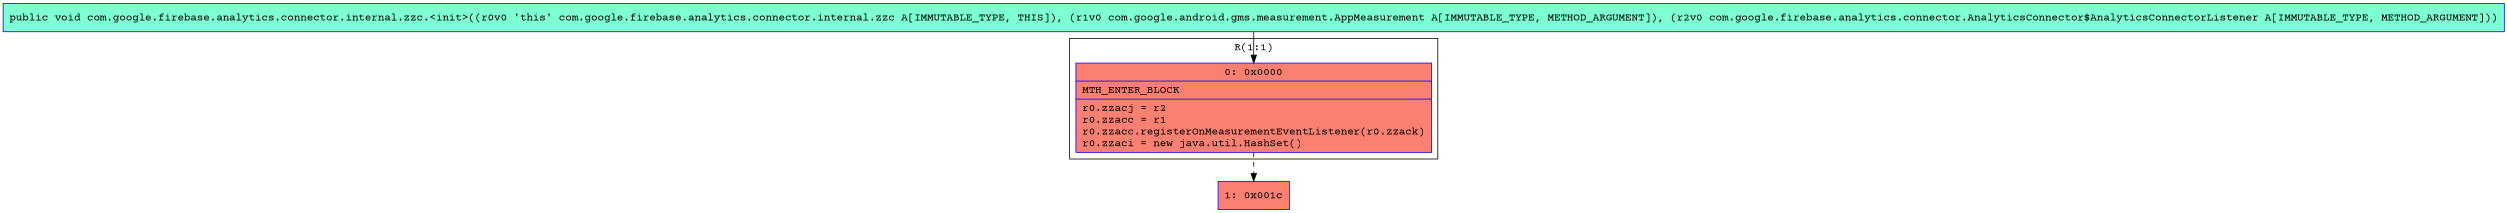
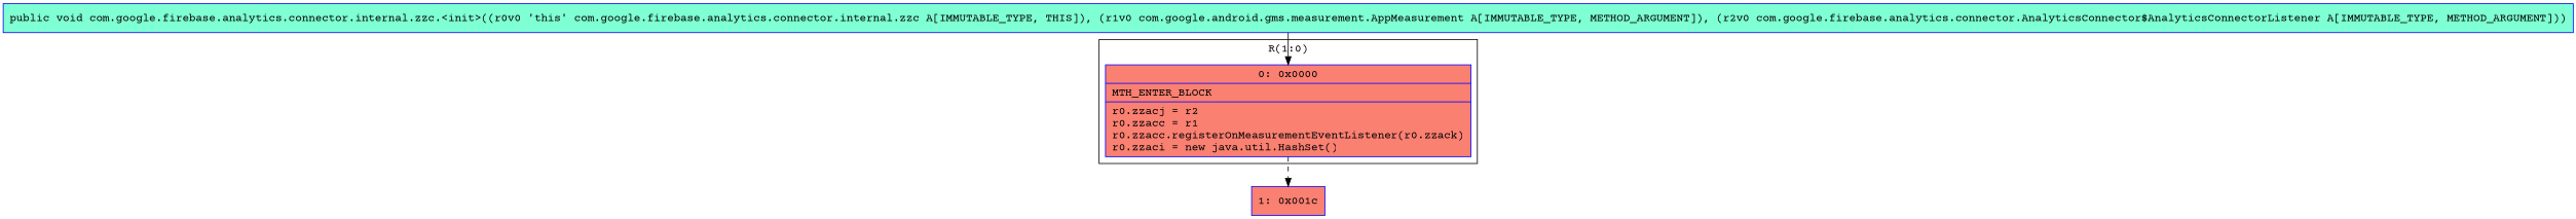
  digraph {
    fontname="Courier Prime"
    node [color=blue shape=record style=filled fillcolor=salmon fontname="Courier Prime"]
    edge [fontname="Courier Prime"]
    n1 [label="{0\:\ 0x0000|MTH_ENTER_BLOCK\l|r0.zzacj = r2\lr0.zzacc = r1\lr0.zzacc.registerOnMeasurementEventListener(r0.zzack)\lr0.zzaci = new java.util.HashSet()\l}"]
    n2 [label="{1\:\ 0x001c}"]
    n3 [label="{public void com.google.firebase.analytics.connector.internal.zzc.\<init\>((r0v0 'this' com.google.firebase.analytics.connector.internal.zzc A[IMMUTABLE_TYPE, THIS]), (r1v0 com.google.android.gms.measurement.AppMeasurement A[IMMUTABLE_TYPE, METHOD_ARGUMENT]), (r2v0 com.google.firebase.analytics.connector.AnalyticsConnector$AnalyticsConnectorListener A[IMMUTABLE_TYPE, METHOD_ARGUMENT])) }" fillcolor=aquamarine]
    subgraph cluster_1 {
-     label="R(1:1)"
+     label="R(1:0)"
      n1
    }
    n1 -> n2 [style=dashed]
    n3 -> n1 [style=solid]
  }
